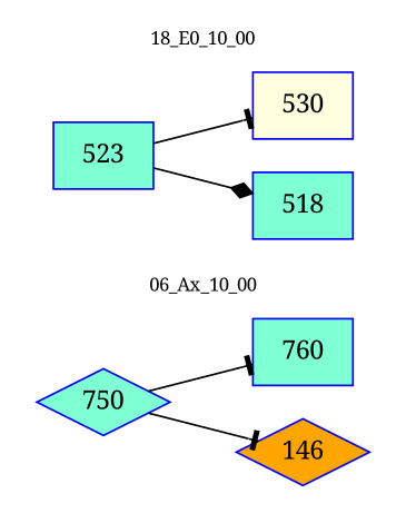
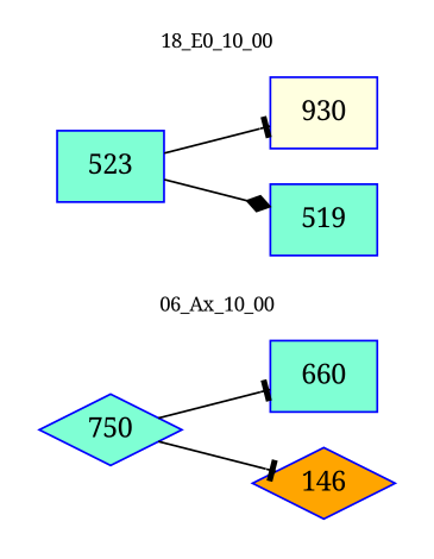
  digraph {
    fontname="Noto Serif"
    rankdir=LR
    node [color=blue fillcolor=aquamarine fontname="Noto Serif" shape=box style=filled]
    edge [arrowhead=tee color=black fontname="Noto Serif"]
    n1 [label=750 shape=diamond]
    n2 [fillcolor=orange label=146 shape=diamond]
-   n3 [label=760]
+   n3 [label=660]
    n4 [label=523]
-   n5 [label=518]
-   n6 [fillcolor=lightyellow label=530]
+   n5 [label=519]
+   n6 [fillcolor=lightyellow label=930]
    subgraph cluster_1 {
      color=white
      fontsize=10
      label="06_Ax_10_00"
      n1
      n2
      n3
    }
    subgraph cluster_2 {
      color=white
      fontsize=10
      label="18_E0_10_00"
      n4
      n5
      n6
    }
    n1 -> n2
    n1 -> n3
    n4 -> n5 [arrowhead=diamond]
    n4 -> n6
  }
